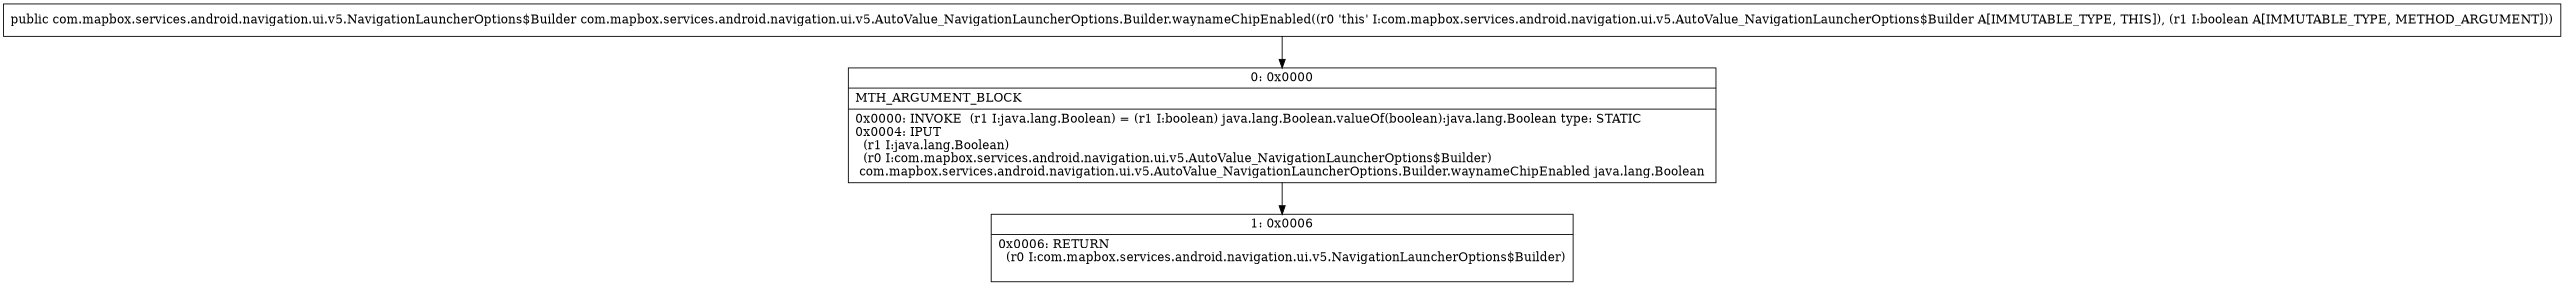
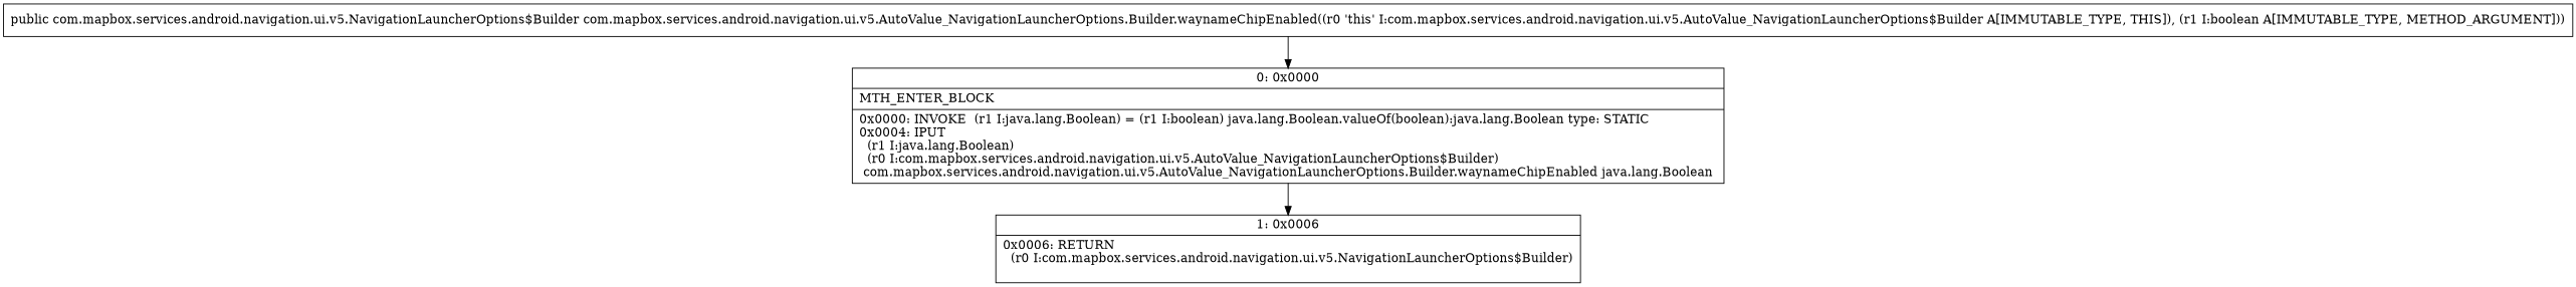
  digraph {
    node [shape=record]
-   n1 [label="{0\:\ 0x0000|MTH_ARGUMENT_BLOCK\l|0x0000: INVOKE  (r1 I:java.lang.Boolean) = (r1 I:boolean) java.lang.Boolean.valueOf(boolean):java.lang.Boolean type: STATIC \l0x0004: IPUT  \l  (r1 I:java.lang.Boolean)\l  (r0 I:com.mapbox.services.android.navigation.ui.v5.AutoValue_NavigationLauncherOptions$Builder)\l com.mapbox.services.android.navigation.ui.v5.AutoValue_NavigationLauncherOptions.Builder.waynameChipEnabled java.lang.Boolean \l}"]
+   n1 [label="{0\:\ 0x0000|MTH_ENTER_BLOCK\l|0x0000: INVOKE  (r1 I:java.lang.Boolean) = (r1 I:boolean) java.lang.Boolean.valueOf(boolean):java.lang.Boolean type: STATIC \l0x0004: IPUT  \l  (r1 I:java.lang.Boolean)\l  (r0 I:com.mapbox.services.android.navigation.ui.v5.AutoValue_NavigationLauncherOptions$Builder)\l com.mapbox.services.android.navigation.ui.v5.AutoValue_NavigationLauncherOptions.Builder.waynameChipEnabled java.lang.Boolean \l}"]
    n2 [label="{1\:\ 0x0006|0x0006: RETURN  \l  (r0 I:com.mapbox.services.android.navigation.ui.v5.NavigationLauncherOptions$Builder)\l \l}"]
    n3 [label="{public com.mapbox.services.android.navigation.ui.v5.NavigationLauncherOptions$Builder com.mapbox.services.android.navigation.ui.v5.AutoValue_NavigationLauncherOptions.Builder.waynameChipEnabled((r0 'this' I:com.mapbox.services.android.navigation.ui.v5.AutoValue_NavigationLauncherOptions$Builder A[IMMUTABLE_TYPE, THIS]), (r1 I:boolean A[IMMUTABLE_TYPE, METHOD_ARGUMENT])) }"]
    n1 -> n2
    n3 -> n1
  }
